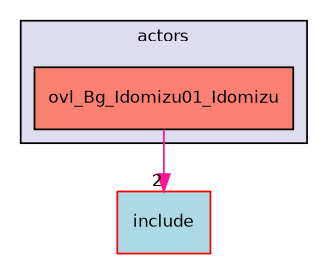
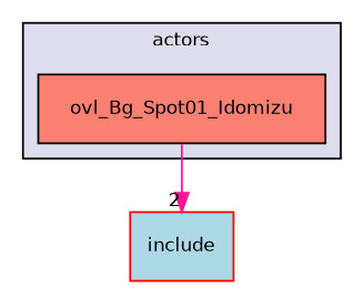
  digraph {
    compound=true
    node [fontname=Helvetica fontsize=10 shape=box style=filled]
-   n1 [fillcolor=salmon label=ovl_Bg_Idomizu01_Idomizu pencolor=black]
+   n1 [fillcolor=salmon label=ovl_Bg_Spot01_Idomizu pencolor=black]
    n2 [color=red fillcolor=lightblue label=include]
    subgraph cluster_1 {
      bgcolor="#ddddee"
      fontname=Helvetica
      fontsize=10
      label=actors
      pencolor=black
      n1
    }
    n1 -> n2 [headlabel=2 labeldistance=1.5 labelfontname=Helvetica labelfontsize=10 color=deeppink arrowhead=normal]
  }
